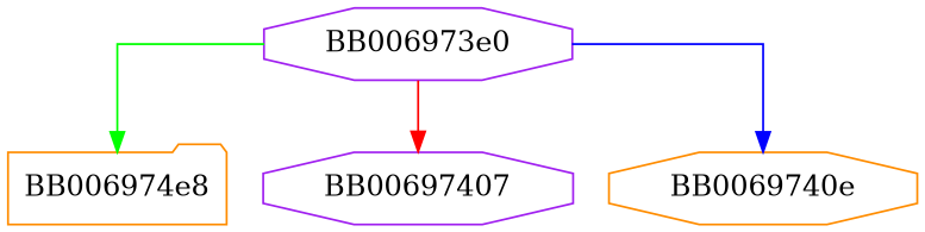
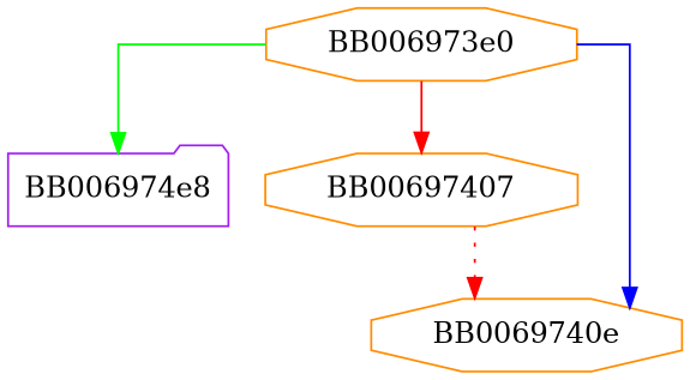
  digraph {
    splines=ortho
    node [color=purple shape=octagon]
    edge [arrowhead=normal color=red style=solid]
-   BB006974e8 [color=darkorange shape=folder]
-   BB006973e0
-   BB00697407
+   BB006974e8 [shape=folder]
+   BB006973e0 [color=darkorange]
+   BB00697407 [color=darkorange]
    BB0069740e [color=darkorange]
    BB006973e0 -> BB006974e8 [color=green]
    BB006973e0 -> BB00697407
    BB006973e0 -> BB0069740e [color=blue]
+   BB00697407 -> BB0069740e [style=dotted]
  }
